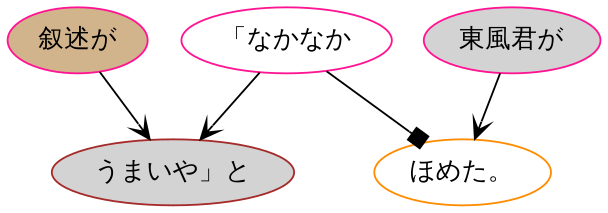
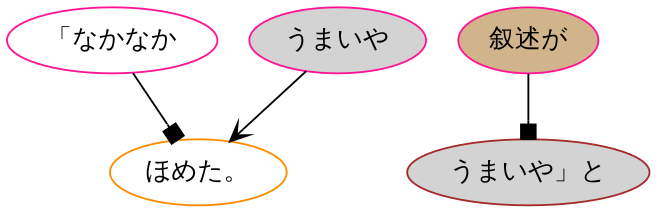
  digraph {
    fontname="DejaVu Sans"
    node [color=deeppink fillcolor=white fontname="DejaVu Sans" style=filled]
    edge [arrowhead=vee fontname="DejaVu Sans"]
    n1 [label="「なかなか"]
    n2 [color=brown fillcolor=lightgrey label="うまいや」と"]
    n3 [color=darkorange label="ほめた。"]
    n4 [fillcolor=tan label="叙述が"]
-   n5 [fillcolor=lightgrey label="東風君が"]
-   n1 -> n2
+   n5 [fillcolor=lightgrey label="うまいや"]
    n1 -> n3 [arrowhead=box]
-   n4 -> n2
+   n4 -> n2 [arrowhead=box]
    n5 -> n3
  }
